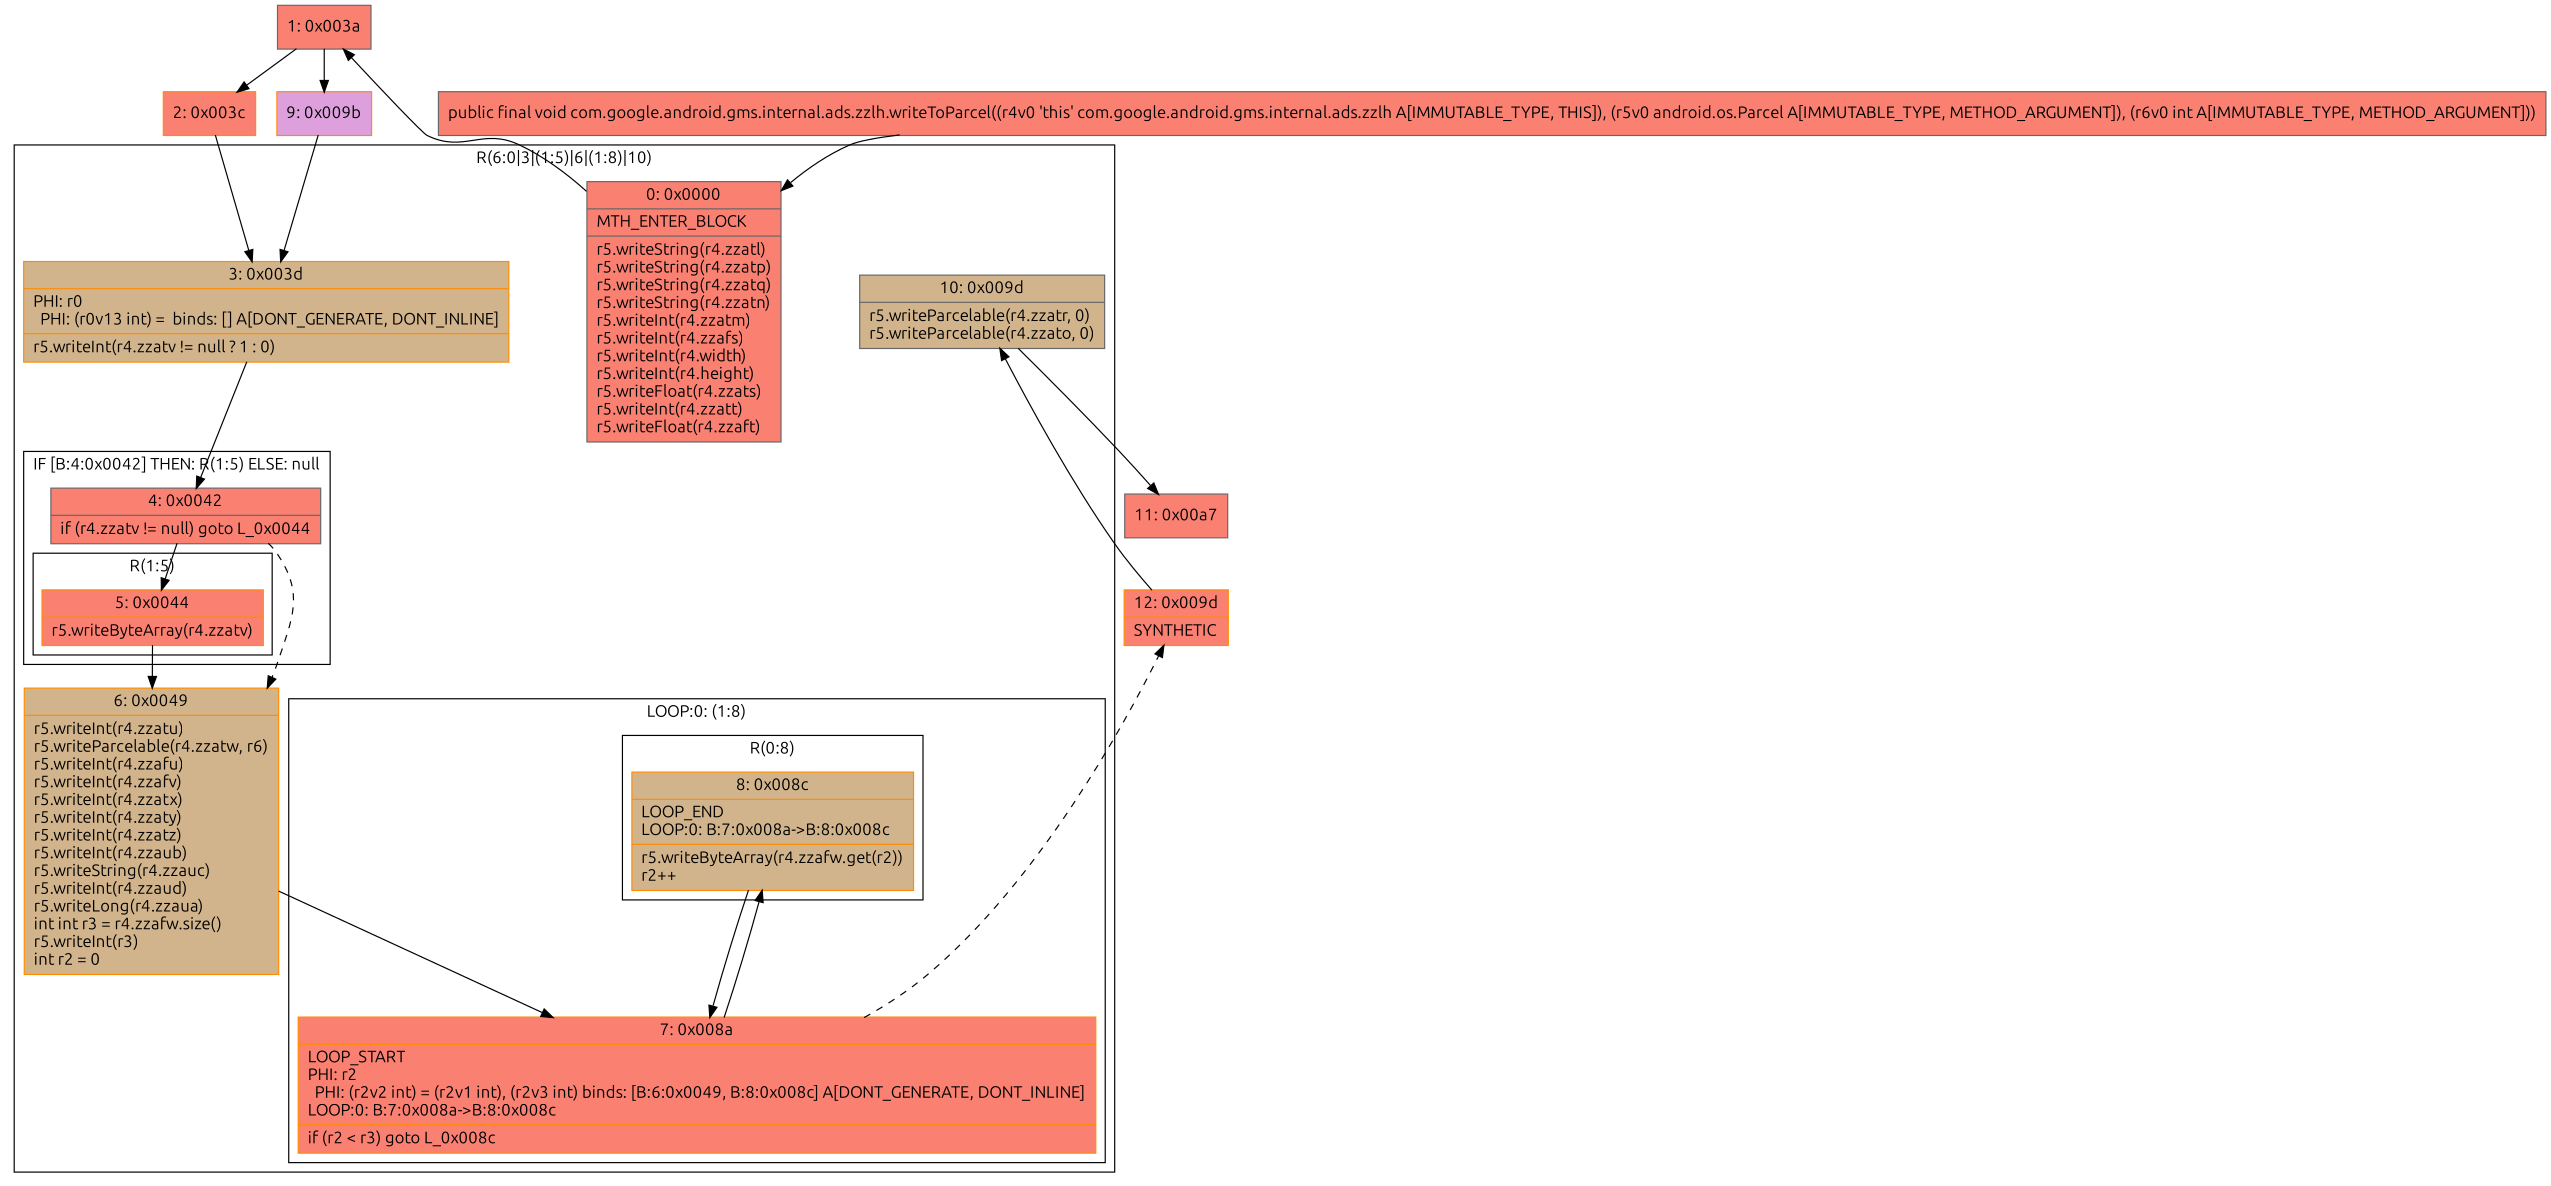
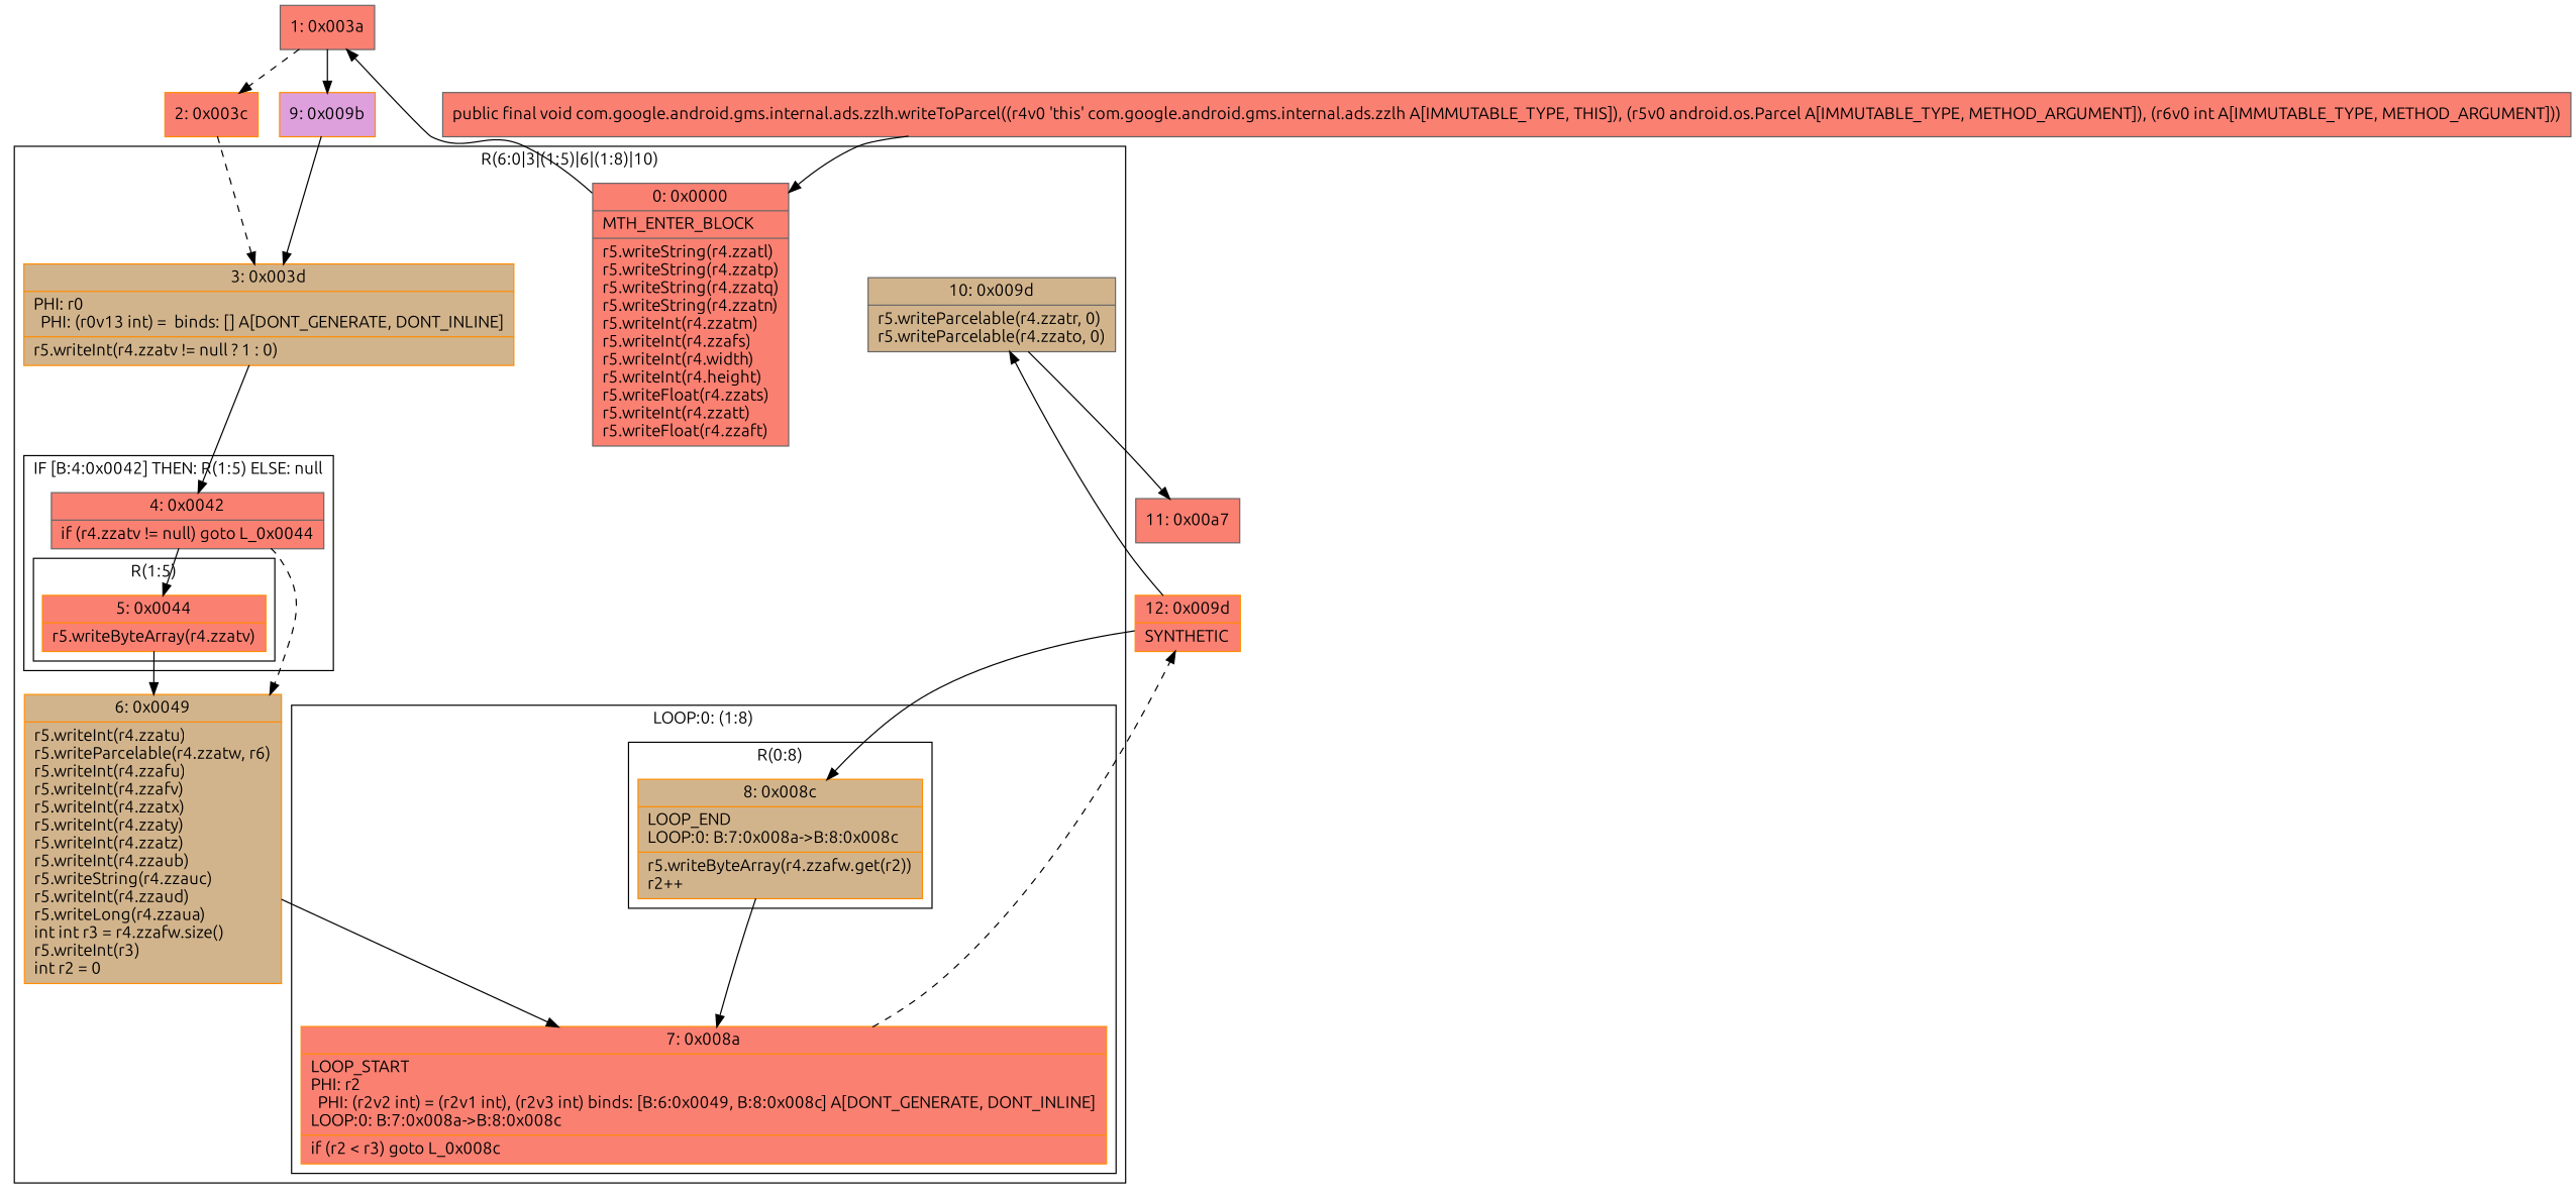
  digraph {
    fontname=Ubuntu
    node [color=darkorange fillcolor=salmon fontname=Ubuntu shape=record style=filled]
    edge [fontname=Ubuntu]
    n1 [label="{5\:\ 0x0044|r5.writeByteArray(r4.zzatv)\l}"]
    n2 [color=gray40 label="{4\:\ 0x0042|if (r4.zzatv != null) goto L_0x0044\l}"]
    n3 [fillcolor=tan label="{8\:\ 0x008c|LOOP_END\lLOOP:0: B:7:0x008a\-\>B:8:0x008c\l|r5.writeByteArray(r4.zzafw.get(r2))\lr2++\l}"]
    n4 [label="{7\:\ 0x008a|LOOP_START\lPHI: r2 \l  PHI: (r2v2 int) = (r2v1 int), (r2v3 int) binds: [B:6:0x0049, B:8:0x008c] A[DONT_GENERATE, DONT_INLINE]\lLOOP:0: B:7:0x008a\-\>B:8:0x008c\l|if (r2 \< r3) goto L_0x008c\l}"]
    n5 [color=gray40 label="{0\:\ 0x0000|MTH_ENTER_BLOCK\l|r5.writeString(r4.zzatl)\lr5.writeString(r4.zzatp)\lr5.writeString(r4.zzatq)\lr5.writeString(r4.zzatn)\lr5.writeInt(r4.zzatm)\lr5.writeInt(r4.zzafs)\lr5.writeInt(r4.width)\lr5.writeInt(r4.height)\lr5.writeFloat(r4.zzats)\lr5.writeInt(r4.zzatt)\lr5.writeFloat(r4.zzaft)\l}"]
    n6 [fillcolor=tan label="{3\:\ 0x003d|PHI: r0 \l  PHI: (r0v13 int) =  binds: [] A[DONT_GENERATE, DONT_INLINE]\l|r5.writeInt(r4.zzatv != null ? 1 : 0)\l}"]
    n7 [fillcolor=tan label="{6\:\ 0x0049|r5.writeInt(r4.zzatu)\lr5.writeParcelable(r4.zzatw, r6)\lr5.writeInt(r4.zzafu)\lr5.writeInt(r4.zzafv)\lr5.writeInt(r4.zzatx)\lr5.writeInt(r4.zzaty)\lr5.writeInt(r4.zzatz)\lr5.writeInt(r4.zzaub)\lr5.writeString(r4.zzauc)\lr5.writeInt(r4.zzaud)\lr5.writeLong(r4.zzaua)\lint int r3 = r4.zzafw.size()\lr5.writeInt(r3)\lint r2 = 0\l}"]
    n8 [color=gray40 fillcolor=tan label="{10\:\ 0x009d|r5.writeParcelable(r4.zzatr, 0)\lr5.writeParcelable(r4.zzato, 0)\l}"]
    n9 [label="{12\:\ 0x009d|SYNTHETIC\l}"]
    n10 [color=gray40 label="{1\:\ 0x003a}"]
    n11 [color=gray40 label="{11\:\ 0x00a7}"]
    n12 [label="{2\:\ 0x003c}"]
    n13 [fillcolor=plum label="{9\:\ 0x009b}"]
    n14 [color=gray40 label="{public final void com.google.android.gms.internal.ads.zzlh.writeToParcel((r4v0 'this' com.google.android.gms.internal.ads.zzlh A[IMMUTABLE_TYPE, THIS]), (r5v0 android.os.Parcel A[IMMUTABLE_TYPE, METHOD_ARGUMENT]), (r6v0 int A[IMMUTABLE_TYPE, METHOD_ARGUMENT])) }"]
    subgraph cluster_1 {
      label="R(6:0|3|(1:5)|6|(1:8)|10)"
      n5
      n6
      n7
      n8
      subgraph cluster_2 {
        label="IF [B:4:0x0042] THEN: R(1:5) ELSE: null"
        n2
        subgraph cluster_3 {
          label="R(1:5)"
          n1
        }
      }
      subgraph cluster_4 {
        label="LOOP:0: (1:8)"
        n4
        subgraph cluster_5 {
          label="R(0:8)"
          n3
        }
      }
    }
    n1 -> n7
    n2 -> n1
    n2 -> n7 [style=dashed]
    n3 -> n4
-   n4 -> n3
+   n9 -> n3
    n4 -> n9 [style=dashed]
    n5 -> n10
    n6 -> n2
    n7 -> n4
    n8 -> n11
    n9 -> n8
-   n10 -> n12
+   n10 -> n12 [style=dashed]
    n10 -> n13
-   n12 -> n6
+   n12 -> n6 [style=dashed]
    n13 -> n6
    n14 -> n5
  }
